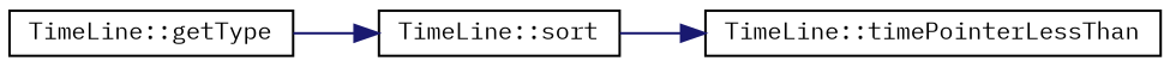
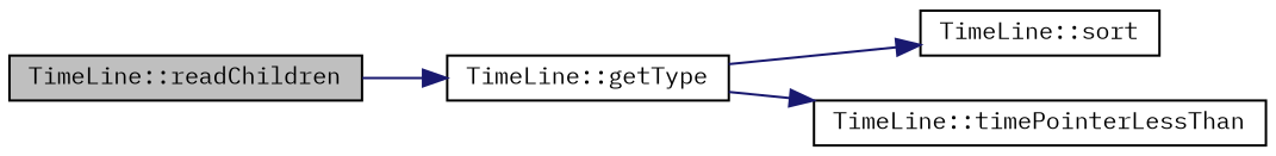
  digraph {
    fontname="IBM Plex Mono"
    rankdir=LR
    node [color=black fillcolor=white fontname="IBM Plex Mono" fontsize=10 shape=record style=filled]
    edge [color=midnightblue fontname="IBM Plex Mono" fontsize=10 labelfontname=Helvetica labelfontsize=10 style=solid]
+   n1 [fillcolor=grey75 fontcolor=black height=0.2 label="TimeLine::readChildren" width=0.4]
    n2 [height=0.2 label="TimeLine::getType" width=0.4]
    n3 [height=0.2 label="TimeLine::sort" width=0.4]
    n4 [height=0.2 label="TimeLine::timePointerLessThan" width=0.4]
+   n1 -> n2
    n2 -> n3
-   n3 -> n4
+   n2 -> n4
  }
